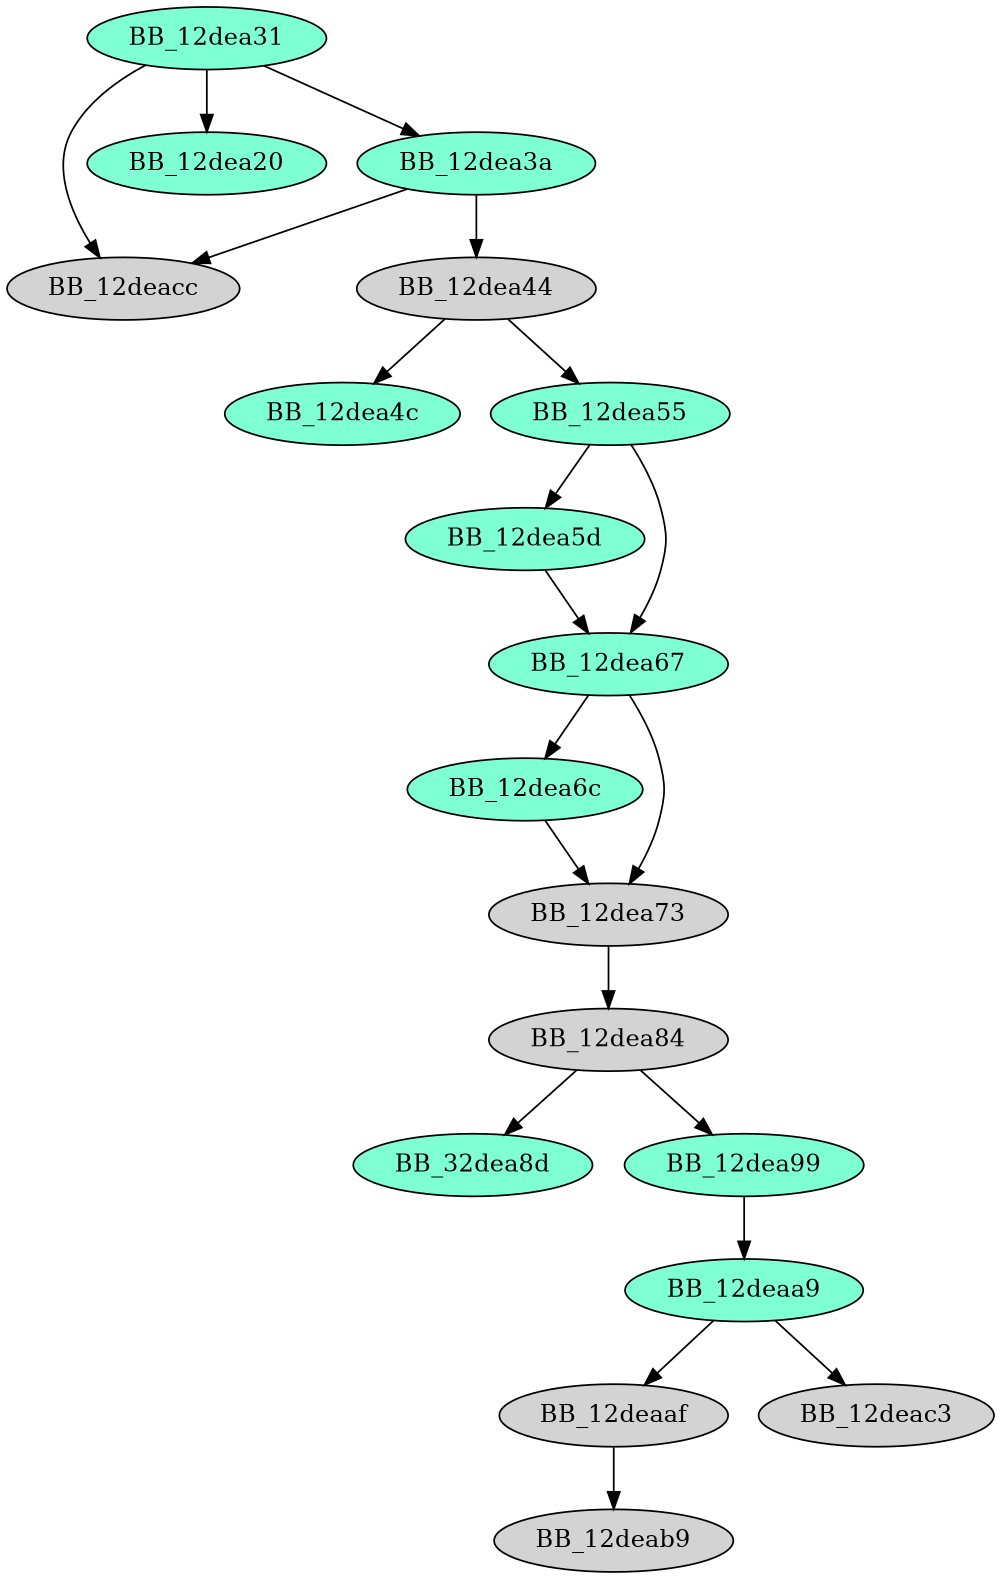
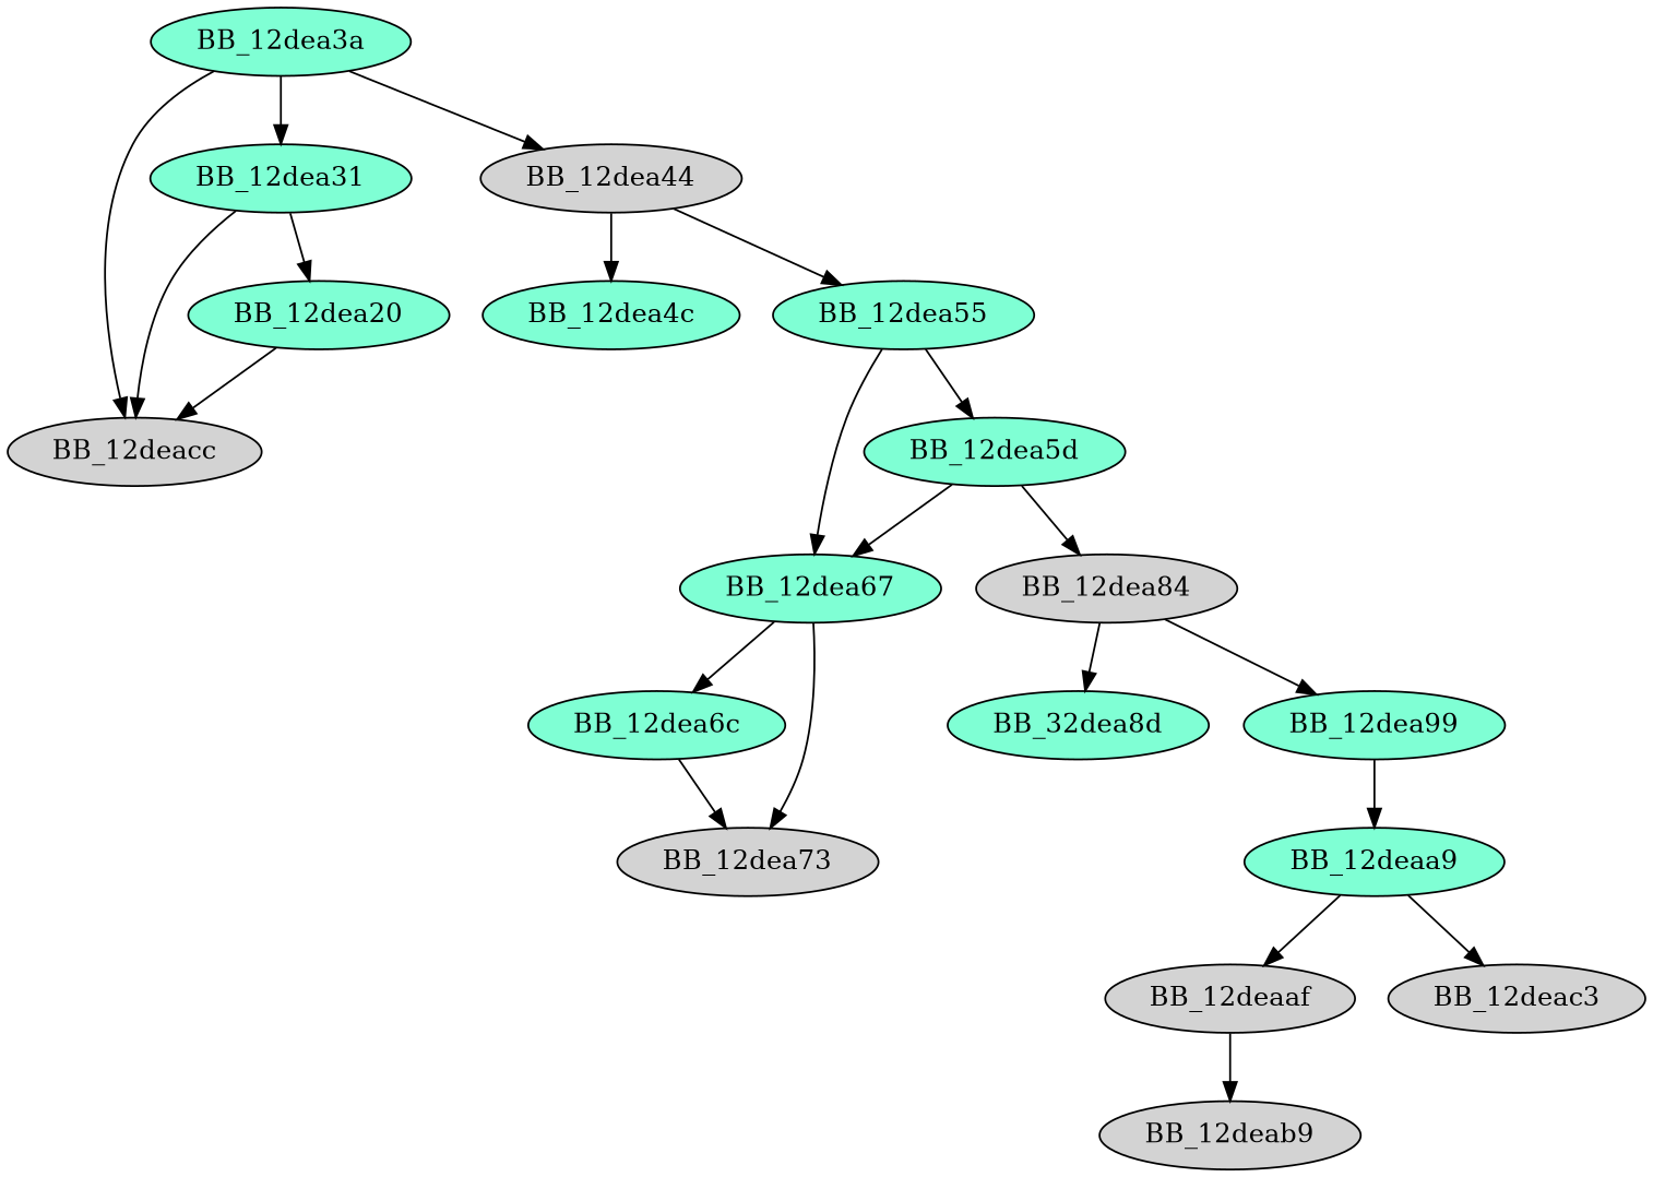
  digraph {
    node [fillcolor=aquamarine style=filled]
    BB_12deacc [fillcolor=lightgrey]
    BB_12dea20
    BB_12dea31
    BB_12dea3a
    BB_12dea44 [fillcolor=lightgrey]
    BB_12dea4c
    BB_12dea55
    BB_12dea5d
    BB_12dea67
    BB_12dea6c
    BB_12dea73 [fillcolor=lightgrey]
    BB_12dea84 [fillcolor=lightgrey]
    n13 [label=BB_32dea8d]
    BB_12dea99
    BB_12deaa9
    BB_12deaaf [fillcolor=lightgrey]
    BB_12deac3 [fillcolor=lightgrey]
    BB_12deab9 [fillcolor=lightgrey]
+   BB_12dea20 -> BB_12deacc
    BB_12dea31 -> BB_12deacc
    BB_12dea31 -> BB_12dea20
-   BB_12dea31 -> BB_12dea3a
+   BB_12dea3a -> BB_12dea31
    BB_12dea3a -> BB_12deacc
    BB_12dea3a -> BB_12dea44
    BB_12dea44 -> BB_12dea4c
    BB_12dea44 -> BB_12dea55
    BB_12dea55 -> BB_12dea5d
    BB_12dea55 -> BB_12dea67
    BB_12dea5d -> BB_12dea67
    BB_12dea67 -> BB_12dea6c
    BB_12dea67 -> BB_12dea73
    BB_12dea6c -> BB_12dea73
-   BB_12dea73 -> BB_12dea84
+   BB_12dea5d -> BB_12dea84
    BB_12dea84 -> n13
    BB_12dea84 -> BB_12dea99
    BB_12dea99 -> BB_12deaa9
    BB_12deaa9 -> BB_12deaaf
    BB_12deaa9 -> BB_12deac3
    BB_12deaaf -> BB_12deab9
  }
